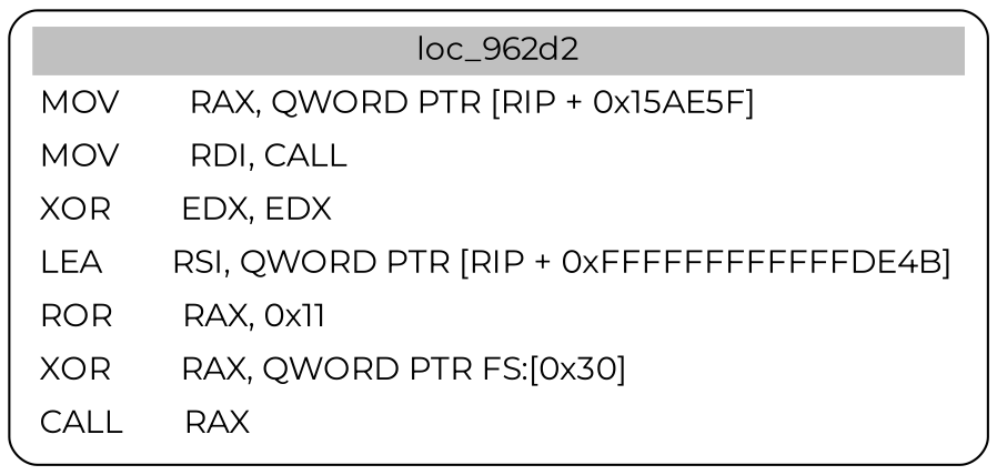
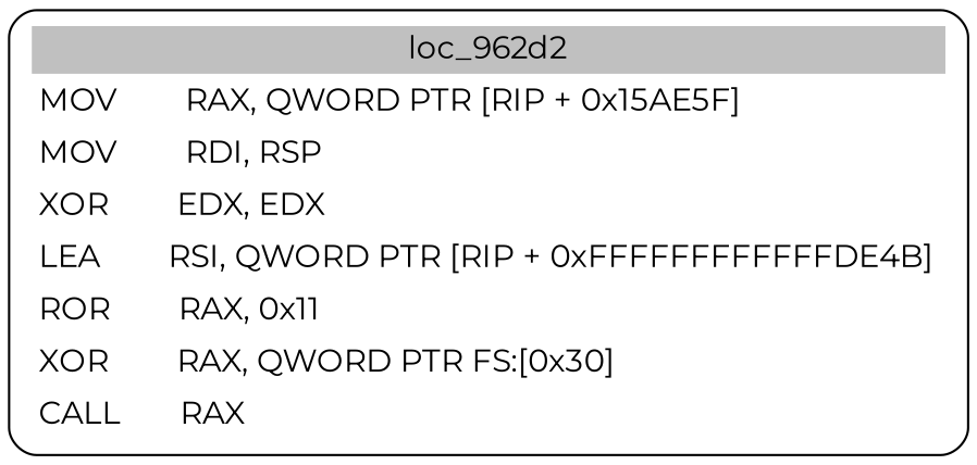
  digraph {
    rankdir=LR
    fontname=Montserrat
-   n1 [fontname=Montserrat label=<<table border="0" cellborder="0" cellpadding="3"><tr><td align="center" colspan="2" bgcolor="grey">loc_962d2</td></tr><tr><td align="left">MOV        RAX, QWORD PTR [RIP + 0x15AE5F]</td></tr><tr><td align="left">MOV        RDI, CALL</td></tr><tr><td align="left">XOR        EDX, EDX</td></tr><tr><td align="left">LEA        RSI, QWORD PTR [RIP + 0xFFFFFFFFFFFFDE4B]</td></tr><tr><td align="left">ROR        RAX, 0x11</td></tr><tr><td align="left">XOR        RAX, QWORD PTR FS:[0x30]</td></tr><tr><td align="left">CALL       RAX</td></tr></table>> shape=Mrecord]
+   n1 [fontname=Montserrat label=<<table border="0" cellborder="0" cellpadding="3"><tr><td align="center" colspan="2" bgcolor="grey">loc_962d2</td></tr><tr><td align="left">MOV        RAX, QWORD PTR [RIP + 0x15AE5F]</td></tr><tr><td align="left">MOV        RDI, RSP</td></tr><tr><td align="left">XOR        EDX, EDX</td></tr><tr><td align="left">LEA        RSI, QWORD PTR [RIP + 0xFFFFFFFFFFFFDE4B]</td></tr><tr><td align="left">ROR        RAX, 0x11</td></tr><tr><td align="left">XOR        RAX, QWORD PTR FS:[0x30]</td></tr><tr><td align="left">CALL       RAX</td></tr></table>> shape=Mrecord]
  }
